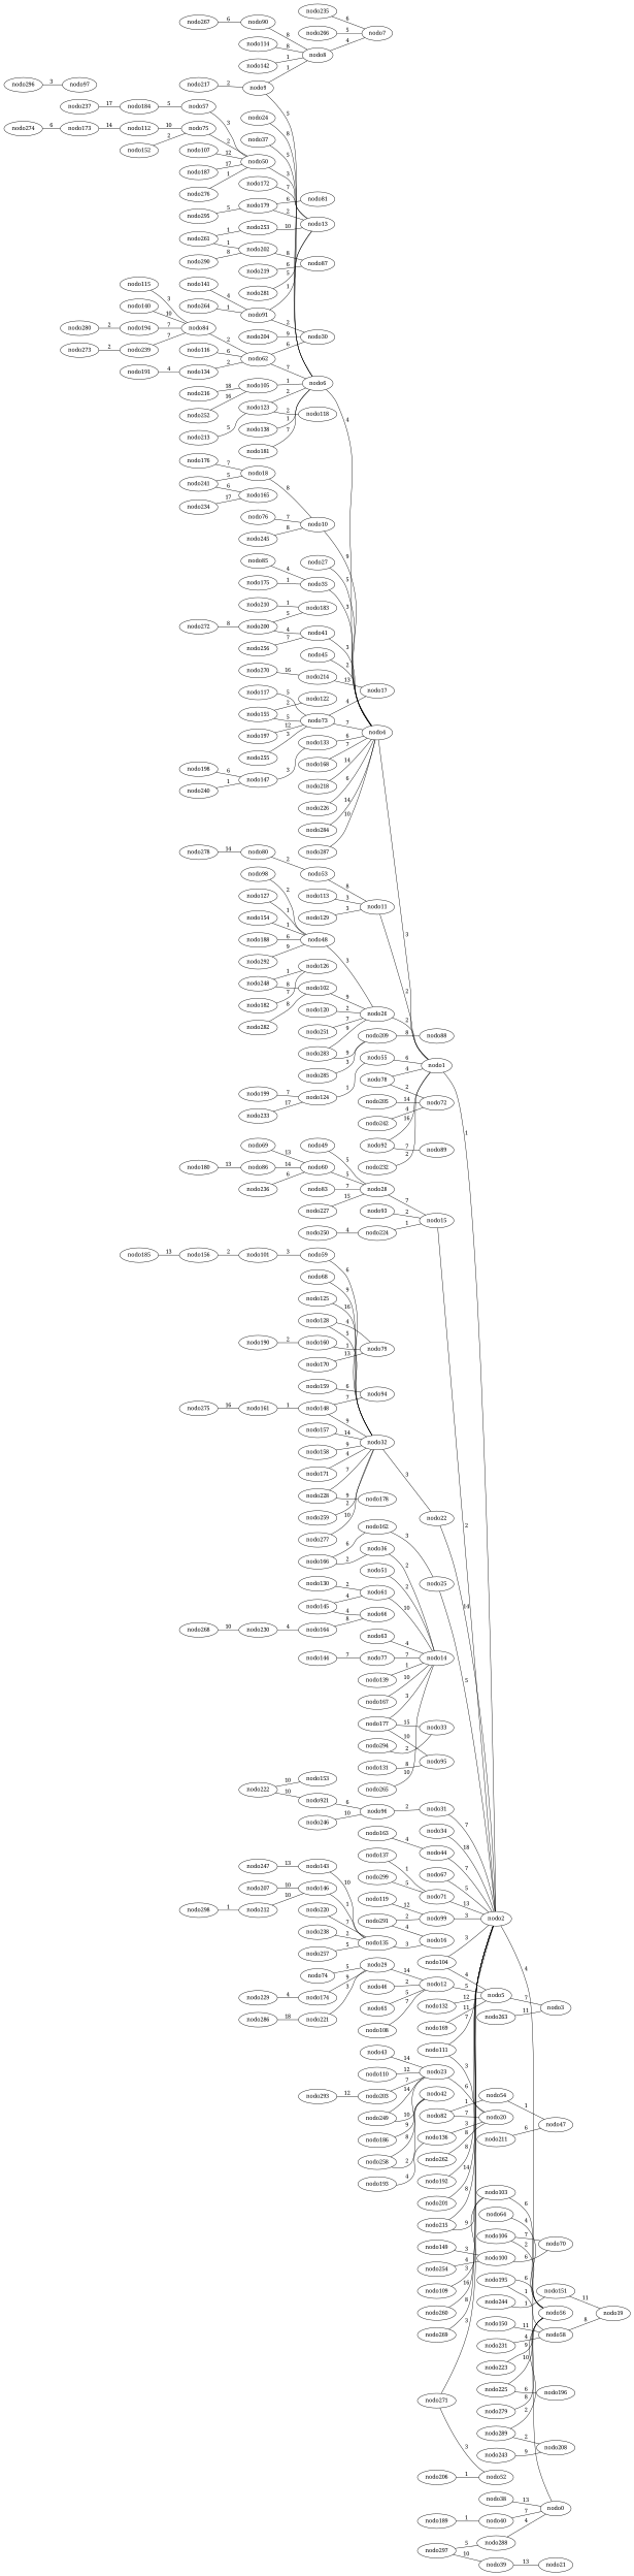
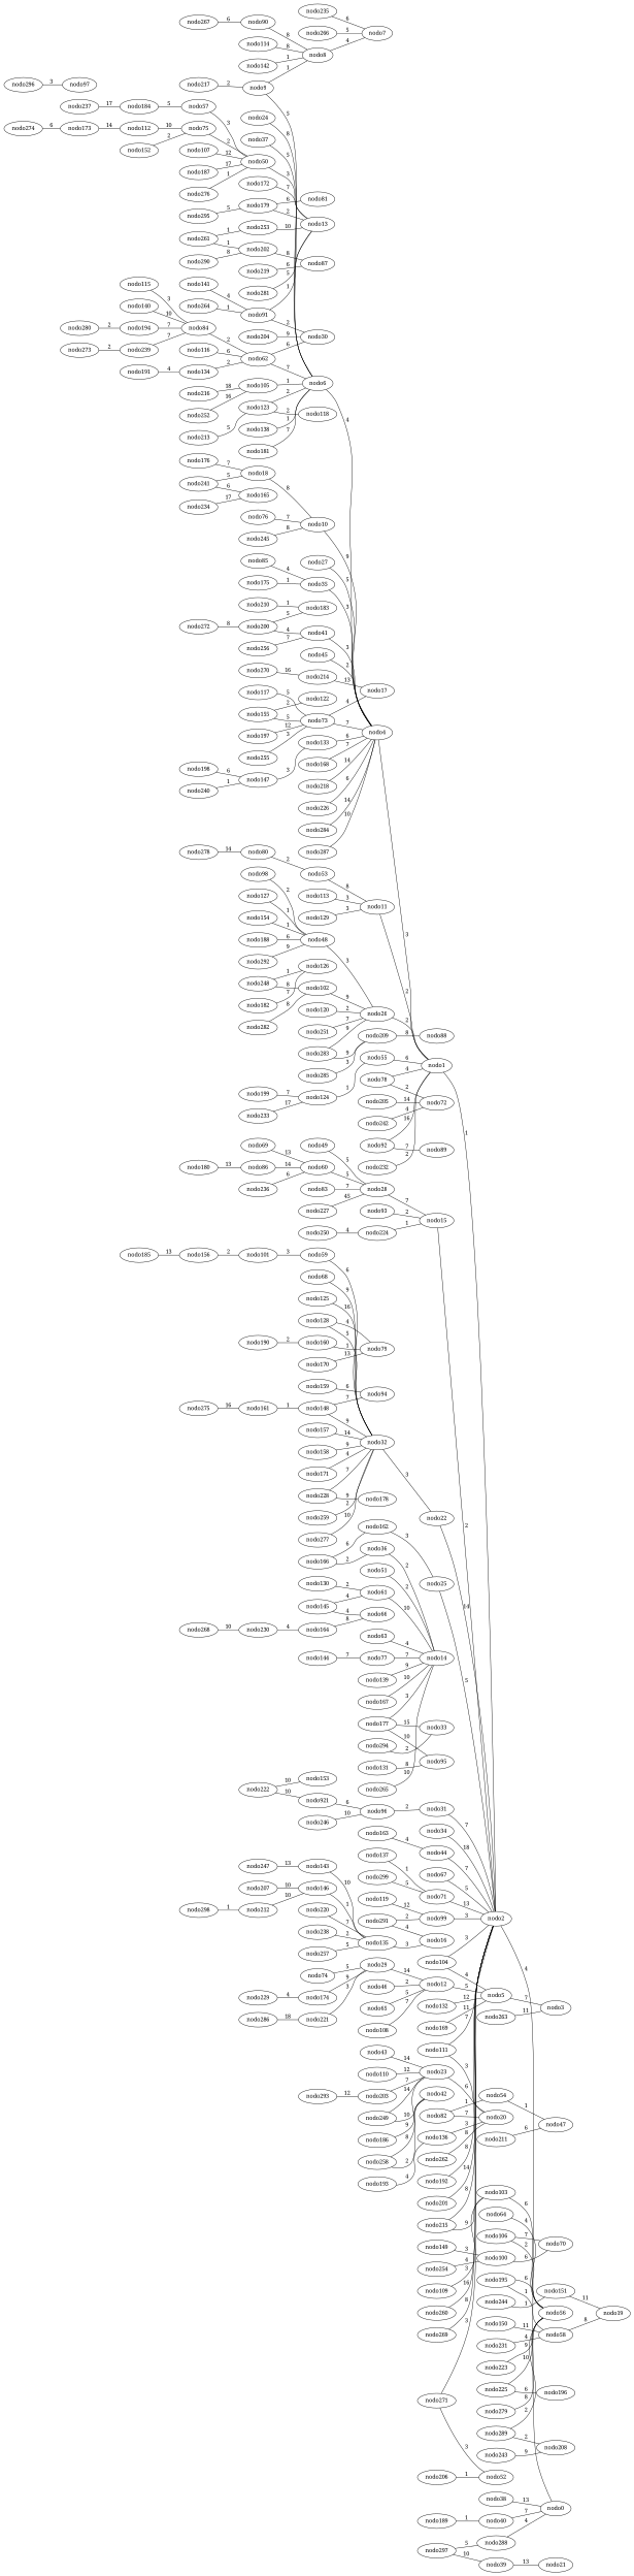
  graph {
    fontname="Noto Serif"
    rankdir=LR
    node [fontname="Noto Serif"]
    edge [fontname="Noto Serif"]
    n1 [label=nodo0]
    n2 [label=nodo1]
    n3 [label=nodo2]
    n4 [label=nodo3]
    n5 [label=nodo4]
    n6 [label=nodo5]
    n7 [label=nodo6]
    n8 [label=nodo7]
    n9 [label=nodo8]
    n10 [label=nodo9]
    n11 [label=nodo10]
    n12 [label=nodo11]
    n13 [label=nodo12]
    n14 [label=nodo13]
    n15 [label=nodo14]
    n16 [label=nodo15]
    n17 [label=nodo16]
    n18 [label=nodo17]
    n19 [label=nodo18]
    n20 [label=nodo19]
    n21 [label=nodo20]
    n22 [label=nodo21]
    n23 [label=nodo22]
    n24 [label=nodo23]
    n25 [label=nodo24]
    n26 [label=nodo25]
    n27 [label=nodo26]
    n28 [label=nodo27]
    n29 [label=nodo28]
    n30 [label=nodo29]
    n31 [label=nodo30]
    n32 [label=nodo31]
    n33 [label=nodo32]
    n34 [label=nodo33]
    n35 [label=nodo34]
    n36 [label=nodo35]
    n37 [label=nodo36]
    n38 [label=nodo37]
    n39 [label=nodo38]
    n40 [label=nodo39]
    n41 [label=nodo40]
    n42 [label=nodo41]
    n43 [label=nodo42]
    n44 [label=nodo43]
    n45 [label=nodo44]
    n46 [label=nodo45]
    n47 [label=nodo46]
    n48 [label=nodo47]
    n49 [label=nodo48]
    n50 [label=nodo49]
    n51 [label=nodo50]
    n52 [label=nodo51]
    n53 [label=nodo52]
    n54 [label=nodo53]
    n55 [label=nodo54]
    n56 [label=nodo55]
    n57 [label=nodo56]
    n58 [label=nodo57]
    n59 [label=nodo58]
    n60 [label=nodo59]
    n61 [label=nodo60]
    n62 [label=nodo61]
    n63 [label=nodo62]
    n64 [label=nodo63]
    n65 [label=nodo64]
    n66 [label=nodo65]
    n67 [label=nodo66]
    n68 [label=nodo67]
    n69 [label=nodo68]
    n70 [label=nodo69]
    n71 [label=nodo70]
    n72 [label=nodo71]
    n73 [label=nodo72]
    n74 [label=nodo73]
    n75 [label=nodo74]
    n76 [label=nodo75]
    n77 [label=nodo76]
    n78 [label=nodo77]
    n79 [label=nodo78]
    n80 [label=nodo79]
    n81 [label=nodo80]
    n82 [label=nodo81]
    n83 [label=nodo82]
    n84 [label=nodo83]
    n85 [label=nodo84]
    n86 [label=nodo85]
    n87 [label=nodo86]
    n88 [label=nodo87]
    n89 [label=nodo88]
    n90 [label=nodo89]
    n91 [label=nodo90]
    n92 [label=nodo91]
    n93 [label=nodo92]
    n94 [label=nodo93]
    n95 [label=nodo94]
    n96 [label=nodo95]
    n97 [label=nodo96]
    n98 [label=nodo97]
    n99 [label=nodo98]
    n100 [label=nodo99]
    n101 [label=nodo100]
    n102 [label=nodo101]
    n103 [label=nodo102]
    n104 [label=nodo103]
    n105 [label=nodo104]
    n106 [label=nodo105]
    n107 [label=nodo106]
    n108 [label=nodo107]
    n109 [label=nodo108]
    n110 [label=nodo109]
    n111 [label=nodo110]
    n112 [label=nodo111]
    n113 [label=nodo112]
    n114 [label=nodo113]
    n115 [label=nodo114]
    n116 [label=nodo115]
    n117 [label=nodo116]
    n118 [label=nodo117]
    n119 [label=nodo118]
    n120 [label=nodo119]
    n121 [label=nodo120]
    n122 [label=nodo921]
    n123 [label=nodo122]
    n124 [label=nodo123]
    n125 [label=nodo124]
    n126 [label=nodo125]
    n127 [label=nodo126]
    n128 [label=nodo127]
    n129 [label=nodo128]
    n130 [label=nodo129]
    n131 [label=nodo130]
    n132 [label=nodo131]
    n133 [label=nodo132]
    n134 [label=nodo133]
    n135 [label=nodo134]
    n136 [label=nodo135]
    n137 [label=nodo136]
    n138 [label=nodo137]
    n139 [label=nodo138]
    n140 [label=nodo139]
    n141 [label=nodo140]
    n142 [label=nodo141]
    n143 [label=nodo142]
    n144 [label=nodo143]
    n145 [label=nodo144]
    n146 [label=nodo145]
    n147 [label=nodo146]
    n148 [label=nodo147]
    n149 [label=nodo148]
    n150 [label=nodo149]
    n151 [label=nodo150]
    n152 [label=nodo151]
    n153 [label=nodo152]
    n154 [label=nodo153]
    n155 [label=nodo154]
    n156 [label=nodo155]
    n157 [label=nodo156]
    n158 [label=nodo157]
    n159 [label=nodo158]
    n160 [label=nodo159]
    n161 [label=nodo160]
    n162 [label=nodo161]
    n163 [label=nodo162]
    n164 [label=nodo163]
    n165 [label=nodo164]
    n166 [label=nodo165]
    n167 [label=nodo166]
    n168 [label=nodo167]
    n169 [label=nodo168]
    n170 [label=nodo169]
    n171 [label=nodo170]
    n172 [label=nodo171]
    n173 [label=nodo172]
    n174 [label=nodo173]
    n175 [label=nodo174]
    n176 [label=nodo175]
    n177 [label=nodo176]
    n178 [label=nodo177]
    n179 [label=nodo178]
    n180 [label=nodo179]
    n181 [label=nodo180]
    n182 [label=nodo181]
    n183 [label=nodo182]
    n184 [label=nodo183]
    n185 [label=nodo184]
    n186 [label=nodo185]
    n187 [label=nodo186]
    n188 [label=nodo187]
    n189 [label=nodo188]
    n190 [label=nodo189]
    n191 [label=nodo190]
    n192 [label=nodo191]
    n193 [label=nodo192]
    n194 [label=nodo193]
    n195 [label=nodo194]
    n196 [label=nodo195]
    n197 [label=nodo196]
    n198 [label=nodo197]
    n199 [label=nodo198]
    n200 [label=nodo199]
    n201 [label=nodo200]
    n202 [label=nodo201]
    n203 [label=nodo202]
    n204 [label=nodo203]
    n205 [label=nodo204]
    n206 [label=nodo205]
    n207 [label=nodo206]
    n208 [label=nodo207]
    n209 [label=nodo208]
    n210 [label=nodo209]
    n211 [label=nodo210]
    n212 [label=nodo211]
    n213 [label=nodo212]
    n214 [label=nodo213]
    n215 [label=nodo214]
    n216 [label=nodo215]
    n217 [label=nodo216]
    n218 [label=nodo217]
    n219 [label=nodo218]
    n220 [label=nodo219]
    n221 [label=nodo220]
    n222 [label=nodo221]
    n223 [label=nodo222]
    n224 [label=nodo223]
    n225 [label=nodo224]
    n226 [label=nodo225]
    n227 [label=nodo226]
    n228 [label=nodo227]
    n229 [label=nodo228]
    n230 [label=nodo229]
    n231 [label=nodo230]
    n232 [label=nodo231]
    n233 [label=nodo232]
    n234 [label=nodo233]
    n235 [label=nodo234]
    n236 [label=nodo235]
    n237 [label=nodo236]
    n238 [label=nodo237]
    n239 [label=nodo238]
    n240 [label=nodo239]
    n241 [label=nodo240]
    n242 [label=nodo241]
    n243 [label=nodo242]
    n244 [label=nodo243]
    n245 [label=nodo244]
    n246 [label=nodo245]
    n247 [label=nodo246]
    n248 [label=nodo247]
    n249 [label=nodo248]
    n250 [label=nodo249]
    n251 [label=nodo250]
    n252 [label=nodo251]
    n253 [label=nodo252]
    n254 [label=nodo253]
    n255 [label=nodo254]
    n256 [label=nodo255]
    n257 [label=nodo256]
    n258 [label=nodo257]
    n259 [label=nodo258]
    n260 [label=nodo259]
    n261 [label=nodo260]
    n262 [label=nodo261]
    n263 [label=nodo262]
    n264 [label=nodo263]
    n265 [label=nodo264]
    n266 [label=nodo265]
    n267 [label=nodo266]
    n268 [label=nodo267]
    n269 [label=nodo268]
    n270 [label=nodo269]
    n271 [label=nodo270]
    n272 [label=nodo271]
    n273 [label=nodo272]
    n274 [label=nodo273]
    n275 [label=nodo274]
    n276 [label=nodo275]
    n277 [label=nodo276]
    n278 [label=nodo277]
    n279 [label=nodo278]
    n280 [label=nodo279]
    n281 [label=nodo280]
    n282 [label=nodo281]
    n283 [label=nodo282]
    n284 [label=nodo283]
    n285 [label=nodo284]
    n286 [label=nodo285]
    n287 [label=nodo286]
    n288 [label=nodo287]
    n289 [label=nodo288]
    n290 [label=nodo289]
    n291 [label=nodo290]
    n292 [label=nodo291]
    n293 [label=nodo292]
    n294 [label=nodo293]
    n295 [label=nodo294]
    n296 [label=nodo295]
    n297 [label=nodo296]
    n298 [label=nodo297]
    n299 [label=nodo298]
    n300 [label=nodo299]
    n2 -- n3 [label=1]
    n3 -- n1 [label=4]
    n5 -- n2 [label=3]
    n6 -- n4 [label=7]
    n7 -- n5 [label=4]
    n9 -- n8 [label=4]
    n10 -- n7 [label=5]
    n10 -- n9 [label=1]
    n11 -- n5 [label=9]
    n12 -- n2 [label=2]
    n13 -- n6 [label=5]
    n16 -- n3 [label=2]
    n19 -- n11 [label=8]
    n23 -- n3 [label=14]
    n24 -- n21 [label=6]
    n25 -- n7 [label=8]
    n26 -- n3 [label=5]
    n27 -- n2 [label=2]
    n28 -- n5 [label=5]
    n29 -- n16 [label=7]
    n30 -- n13 [label=14]
    n32 -- n3 [label=7]
    n33 -- n23 [label=3]
    n35 -- n3 [label=18]
    n36 -- n5 [label=3]
    n37 -- n15 [label=2]
    n38 -- n7 [label=5]
    n39 -- n1 [label=13]
    n40 -- n22 [label=13]
    n41 -- n1 [label=7]
    n42 -- n5 [label=3]
    n44 -- n24 [label=14]
    n45 -- n3 [label=7]
    n46 -- n5 [label=2]
    n47 -- n13 [label=2]
    n49 -- n27 [label=3]
    n50 -- n29 [label=5]
    n51 -- n14 [label=3]
    n52 -- n15 [label=2]
    n54 -- n12 [label=8]
    n55 -- n48 [label=1]
    n56 -- n2 [label=6]
    n58 -- n51 [label=3]
    n59 -- n20 [label=8]
    n60 -- n33 [label=6]
    n61 -- n29 [label=5]
    n62 -- n15 [label=10]
    n63 -- n7 [label=7]
    n63 -- n31 [label=6]
    n64 -- n15 [label=4]
    n65 -- n57 [label=4]
    n66 -- n13 [label=5]
    n68 -- n3 [label=5]
    n69 -- n33 [label=9]
    n70 -- n61 [label=13]
    n72 -- n3 [label=13]
    n74 -- n5 [label=7]
    n74 -- n18 [label=4]
    n75 -- n30 [label=5]
    n76 -- n51 [label=2]
    n77 -- n11 [label=7]
    n78 -- n15 [label=7]
    n79 -- n2 [label=4]
    n79 -- n73 [label=2]
    n81 -- n54 [label=2]
    n83 -- n21 [label=7]
    n83 -- n55 [label=1]
    n84 -- n29 [label=7]
    n85 -- n63 [label=2]
    n86 -- n36 [label=4]
    n87 -- n61 [label=14]
    n91 -- n9 [label=8]
    n92 -- n14 [label=1]
    n92 -- n31 [label=2]
    n93 -- n2 [label=16]
    n93 -- n90 [label=7]
    n94 -- n16 [label=2]
    n97 -- n32 [label=2]
    n99 -- n49 [label=2]
    n100 -- n3 [label=3]
    n101 -- n71 [label=6]
    n102 -- n60 [label=3]
    n103 -- n27 [label=9]
    n104 -- n57 [label=6]
    n105 -- n3 [label=3]
    n105 -- n6 [label=4]
    n106 -- n7 [label=1]
    n107 -- n57 [label=2]
    n107 -- n71 [label=7]
    n108 -- n51 [label=12]
    n109 -- n13 [label=7]
    n110 -- n104 [label=3]
    n111 -- n24 [label=12]
    n112 -- n3 [label=7]
    n112 -- n21 [label=3]
    n113 -- n76 [label=10]
    n114 -- n12 [label=3]
    n115 -- n9 [label=8]
    n116 -- n85 [label=3]
    n117 -- n63 [label=6]
    n118 -- n74 [label=5]
    n120 -- n100 [label=12]
    n121 -- n27 [label=2]
    n122 -- n97 [label=6]
    n124 -- n7 [label=2]
    n124 -- n119 [label=2]
    n125 -- n56 [label=1]
    n126 -- n33 [label=16]
    n128 -- n49 [label=1]
    n129 -- n33 [label=5]
    n129 -- n80 [label=4]
    n130 -- n12 [label=3]
    n131 -- n62 [label=2]
    n132 -- n96 [label=8]
    n133 -- n6 [label=12]
    n134 -- n5 [label=6]
    n135 -- n63 [label=2]
    n136 -- n17 [label=3]
    n137 -- n21 [label=3]
    n138 -- n72 [label=1]
    n139 -- n7 [label=1]
-   n140 -- n15 [label=1]
+   n140 -- n15 [label=9]
    n141 -- n85 [label=10]
    n142 -- n92 [label=4]
    n143 -- n9 [label=1]
    n144 -- n136 [label=10]
    n145 -- n78 [label=7]
    n146 -- n62 [label=4]
    n146 -- n67 [label=4]
    n147 -- n136 [label=1]
    n148 -- n134 [label=3]
    n149 -- n33 [label=9]
    n149 -- n95 [label=7]
    n150 -- n101 [label=3]
    n151 -- n59 [label=11]
    n152 -- n20 [label=11]
    n153 -- n76 [label=2]
    n155 -- n49 [label=1]
    n156 -- n74 [label=5]
    n156 -- n123 [label=2]
    n157 -- n102 [label=2]
    n158 -- n33 [label=14]
    n159 -- n33 [label=9]
    n160 -- n95 [label=6]
    n161 -- n80 [label=1]
    n162 -- n149 [label=1]
    n163 -- n26 [label=3]
    n164 -- n45 [label=4]
    n165 -- n67 [label=8]
    n167 -- n37 [label=2]
    n167 -- n163 [label=6]
    n168 -- n15 [label=10]
    n169 -- n5 [label=7]
    n170 -- n6 [label=11]
    n171 -- n80 [label=13]
    n172 -- n33 [label=4]
    n173 -- n14 [label=7]
    n174 -- n113 [label=14]
    n175 -- n30 [label=9]
    n176 -- n36 [label=1]
    n177 -- n19 [label=7]
    n178 -- n15 [label=3]
    n178 -- n34 [label=15]
    n178 -- n96 [label=10]
    n180 -- n14 [label=2]
    n180 -- n82 [label=6]
    n181 -- n87 [label=13]
    n182 -- n7 [label=7]
    n183 -- n127 [label=7]
    n185 -- n58 [label=5]
    n186 -- n157 [label=13]
    n187 -- n43 [label=9]
    n188 -- n51 [label=17]
    n189 -- n49 [label=6]
    n190 -- n41 [label=1]
    n191 -- n161 [label=2]
    n192 -- n135 [label=4]
    n193 -- n3 [label=8]
    n194 -- n137 [label=4]
    n195 -- n85 [label=7]
    n196 -- n57 [label=6]
    n196 -- n59 [label=1]
    n198 -- n74 [label=12]
    n199 -- n148 [label=6]
    n200 -- n125 [label=7]
    n201 -- n42 [label=4]
    n201 -- n184 [label=5]
    n202 -- n3 [label=14]
    n203 -- n88 [label=8]
    n204 -- n24 [label=7]
    n205 -- n31 [label=9]
    n206 -- n73 [label=14]
    n207 -- n53 [label=1]
    n208 -- n147 [label=10]
    n210 -- n89 [label=8]
    n211 -- n184 [label=1]
    n212 -- n48 [label=6]
    n213 -- n147 [label=10]
    n214 -- n124 [label=5]
    n215 -- n18 [label=13]
    n216 -- n3 [label=8]
    n216 -- n104 [label=9]
    n217 -- n106 [label=18]
    n218 -- n10 [label=2]
    n219 -- n5 [label=14]
    n220 -- n88 [label=6]
    n221 -- n136 [label=7]
    n222 -- n30 [label=3]
    n223 -- n122 [label=10]
    n223 -- n154 [label=10]
    n224 -- n57 [label=9]
    n225 -- n16 [label=1]
    n226 -- n57 [label=10]
    n226 -- n197 [label=6]
    n227 -- n5 [label=6]
-   n228 -- n29 [label=15]
+   n228 -- n29 [label=45]
    n229 -- n33 [label=7]
    n229 -- n179 [label=9]
    n230 -- n175 [label=4]
    n231 -- n165 [label=4]
    n232 -- n59 [label=4]
    n233 -- n2 [label=2]
    n234 -- n125 [label=17]
    n235 -- n166 [label=17]
    n236 -- n8 [label=6]
    n237 -- n61 [label=6]
    n238 -- n185 [label=17]
    n239 -- n136 [label=2]
    n240 -- n85 [label=7]
    n241 -- n148 [label=1]
    n242 -- n19 [label=5]
    n242 -- n166 [label=6]
    n243 -- n73 [label=4]
    n244 -- n209 [label=9]
    n245 -- n152 [label=1]
    n246 -- n11 [label=8]
    n247 -- n97 [label=10]
    n248 -- n144 [label=13]
    n249 -- n103 [label=8]
    n249 -- n127 [label=1]
    n250 -- n24 [label=14]
    n250 -- n43 [label=10]
    n251 -- n225 [label=4]
    n252 -- n27 [label=7]
    n253 -- n106 [label=16]
    n254 -- n14 [label=10]
    n255 -- n101 [label=4]
    n256 -- n74 [label=3]
    n257 -- n42 [label=7]
    n258 -- n136 [label=5]
    n259 -- n24 [label=8]
    n259 -- n43 [label=2]
    n260 -- n33 [label=2]
    n261 -- n3 [label=16]
    n262 -- n203 [label=1]
    n262 -- n254 [label=1]
    n263 -- n21 [label=8]
    n264 -- n4 [label=11]
    n265 -- n92 [label=1]
    n266 -- n15 [label=10]
    n267 -- n8 [label=5]
    n268 -- n91 [label=6]
    n269 -- n231 [label=10]
    n270 -- n3 [label=8]
    n271 -- n215 [label=16]
    n272 -- n3 [label=3]
    n272 -- n53 [label=3]
    n273 -- n201 [label=8]
    n274 -- n240 [label=2]
    n275 -- n174 [label=6]
    n276 -- n162 [label=16]
    n277 -- n51 [label=1]
    n278 -- n33 [label=10]
    n279 -- n81 [label=14]
    n280 -- n57 [label=8]
    n281 -- n195 [label=2]
    n282 -- n14 [label=5]
    n283 -- n103 [label=8]
    n284 -- n27 [label=9]
    n284 -- n210 [label=9]
    n285 -- n5 [label=14]
    n286 -- n210 [label=3]
    n287 -- n222 [label=18]
    n288 -- n5 [label=10]
    n289 -- n1 [label=4]
    n290 -- n57 [label=2]
    n290 -- n209 [label=2]
    n291 -- n203 [label=8]
    n292 -- n17 [label=4]
    n292 -- n100 [label=2]
    n293 -- n49 [label=9]
    n294 -- n204 [label=12]
    n295 -- n34 [label=2]
    n296 -- n180 [label=5]
    n297 -- n98 [label=3]
    n298 -- n40 [label=10]
    n298 -- n289 [label=5]
    n299 -- n213 [label=1]
    n300 -- n72 [label=5]
  }
